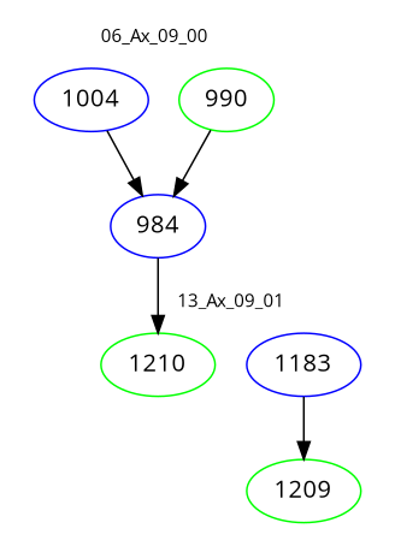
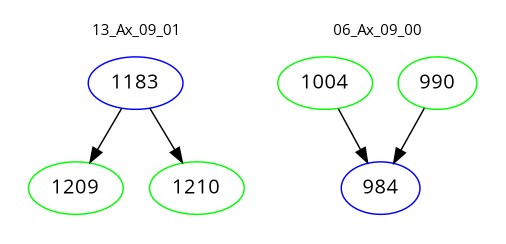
  digraph {
    fontname="Open Sans"
    node [color=green fontname="Open Sans"]
    edge [color=black fontname="Open Sans"]
    n1 [label=1209]
    n2 [color=blue label=1183]
    n3 [label=1210]
    n4 [label=990]
    n5 [color=blue label=984]
-   n6 [color=blue label=1004]
+   n6 [label=1004]
    subgraph cluster_1 {
      color=white
      fontsize=10
      label="13_Ax_09_01"
      n1
      n2
      n3
    }
    subgraph cluster_2 {
      color=white
      fontsize=10
      label="06_Ax_09_00"
      n4
      n5
      n6
    }
    n2 -> n1
-   n5 -> n3
+   n2 -> n3
    n4 -> n5
    n6 -> n5
  }
